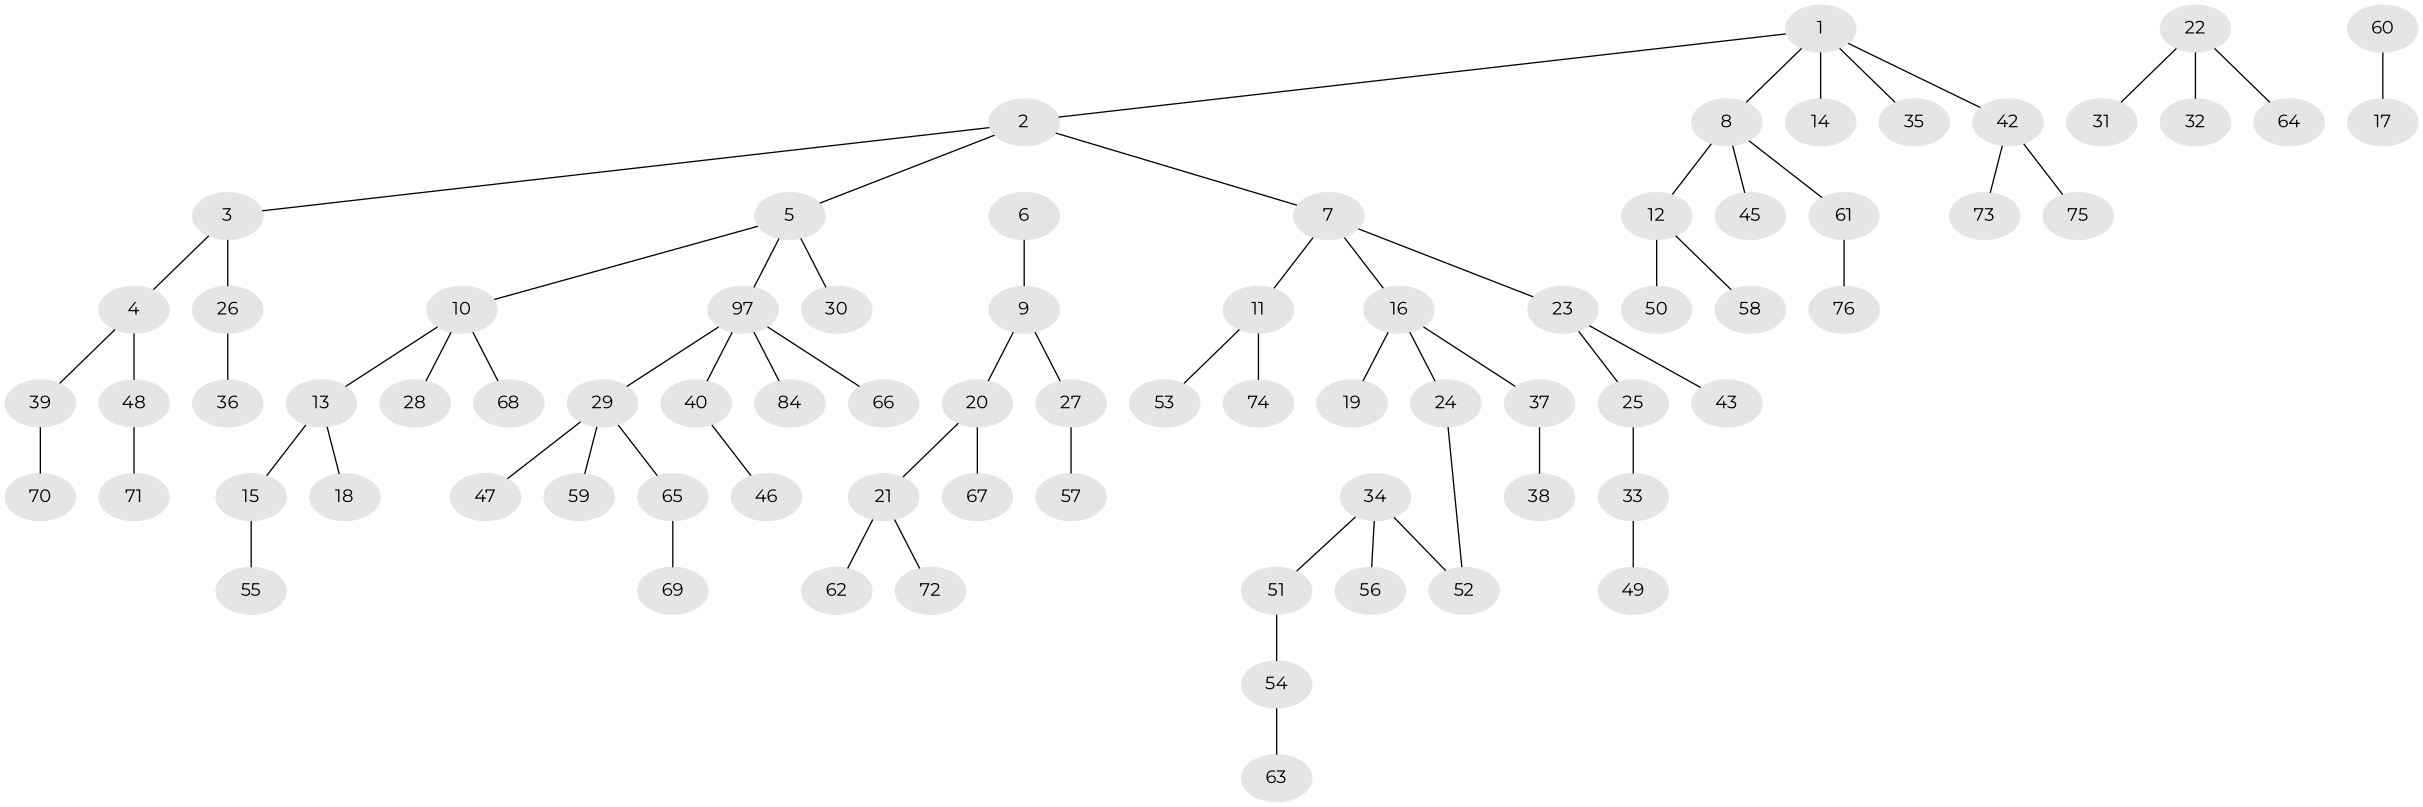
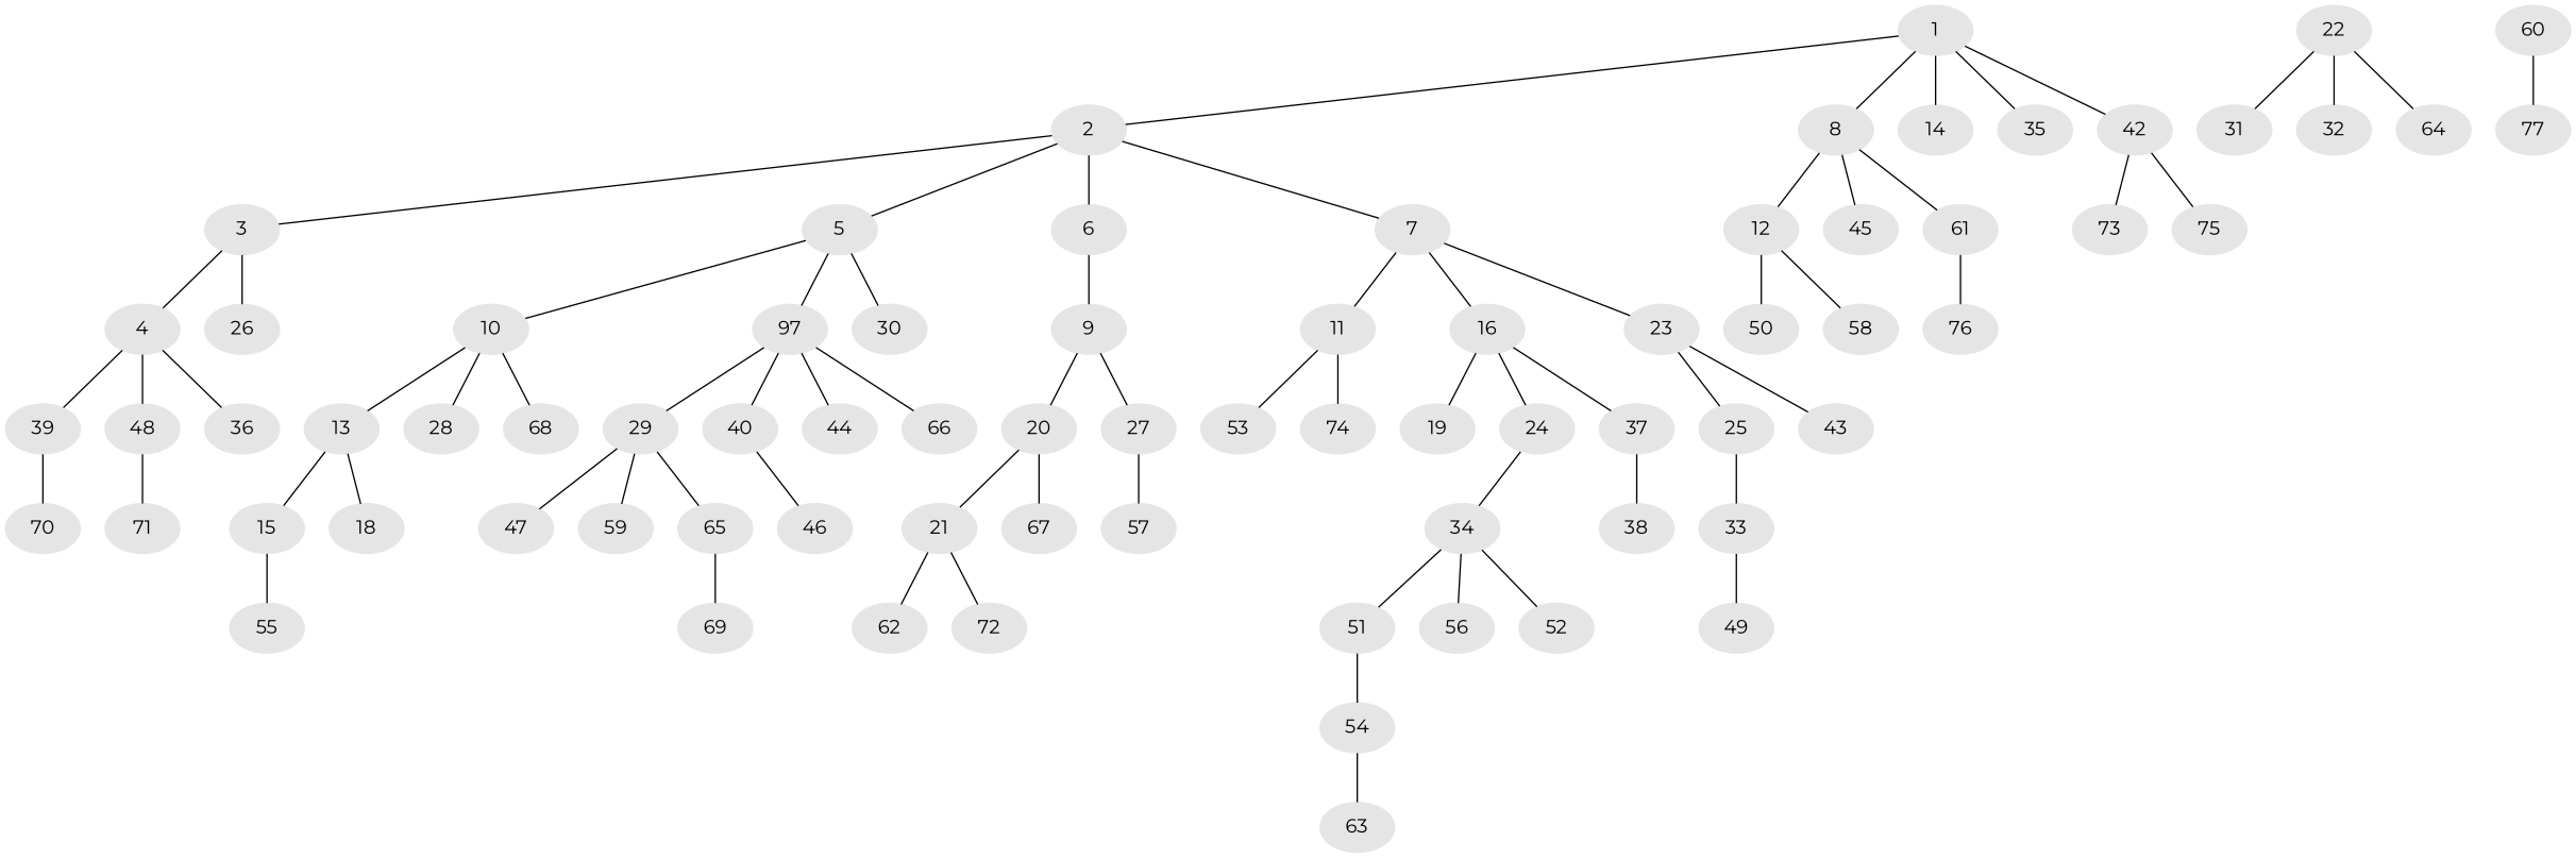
  graph {
    fontname=Montserrat
    node [color=gray90 fontname=Montserrat style=filled]
    edge [fontname=Montserrat]
    1
    2
    8
    14
    35
    42
    3
    5
    6
    7
    12
    45
    61
    73
    75
    4
    26
    10
    n19 [label=97]
    30
    9
    11
    16
    23
    39
    48
    36
    70
    71
    13
    28
    68
    29
    40
-   44 [label=84]
+   44
    66
    20
    27
    53
    74
    19
    24
    37
    25
    43
    50
    58
    76
    21
    67
    57
    15
    18
    55
    22
    31
    32
    64
    34
    38
    47
    59
    65
    46
    62
    72
    33
    51
    52
    56
    49
    69
    54
    60
-   77 [label=17]
+   77
    63
    1 -- 2
    1 -- 8
    1 -- 14
    1 -- 35
    1 -- 42
    2 -- 3
    2 -- 5
+   2 -- 6
    2 -- 7
    8 -- 12
    8 -- 45
    8 -- 61
    42 -- 73
    42 -- 75
    3 -- 4
    3 -- 26
    5 -- 10
    5 -- n19
    5 -- 30
    6 -- 9
    7 -- 11
    7 -- 16
    7 -- 23
    12 -- 50
    12 -- 58
    61 -- 76
    4 -- 39
    4 -- 48
-   26 -- 36
+   4 -- 36
    10 -- 13
    10 -- 28
    10 -- 68
    n19 -- 29
    n19 -- 40
    n19 -- 44
    n19 -- 66
    9 -- 20
    9 -- 27
    11 -- 53
    11 -- 74
    16 -- 19
    16 -- 24
    16 -- 37
    23 -- 25
    23 -- 43
    39 -- 70
    48 -- 71
    13 -- 15
    13 -- 18
    29 -- 47
    29 -- 59
    29 -- 65
    40 -- 46
    20 -- 21
    20 -- 67
    27 -- 57
-   24 -- 52
+   24 -- 34
    37 -- 38
    25 -- 33
    21 -- 62
    21 -- 72
    15 -- 55
    22 -- 31
    22 -- 32
    22 -- 64
    34 -- 51
    34 -- 52
    34 -- 56
    65 -- 69
    33 -- 49
    51 -- 54
    54 -- 63
    60 -- 77
  }
